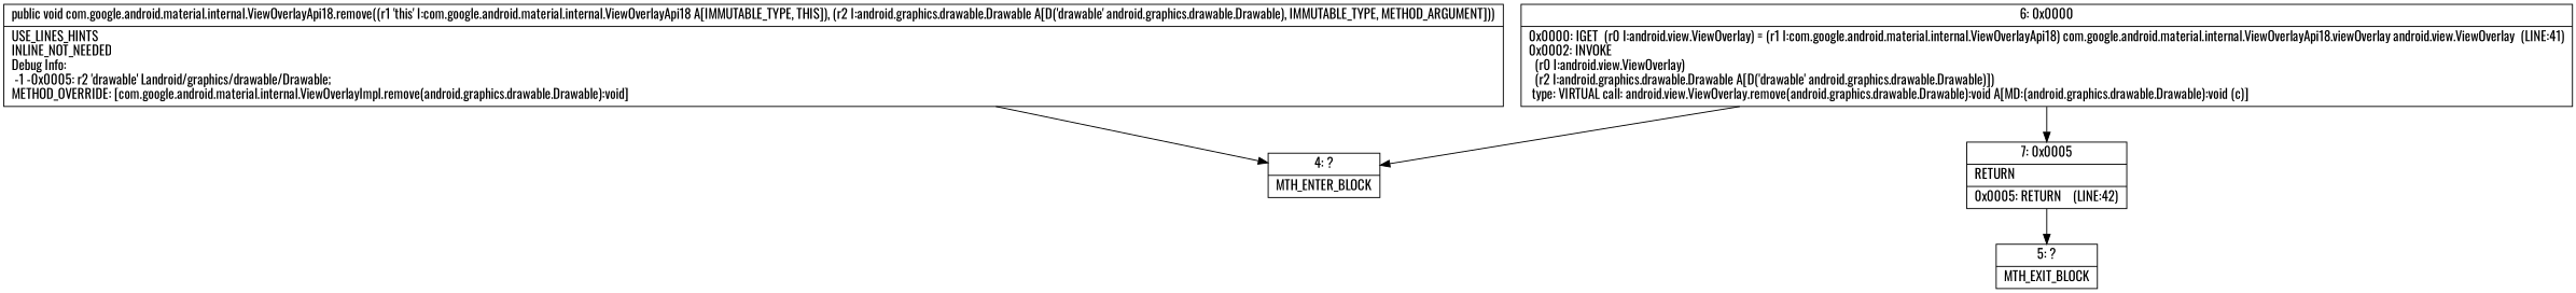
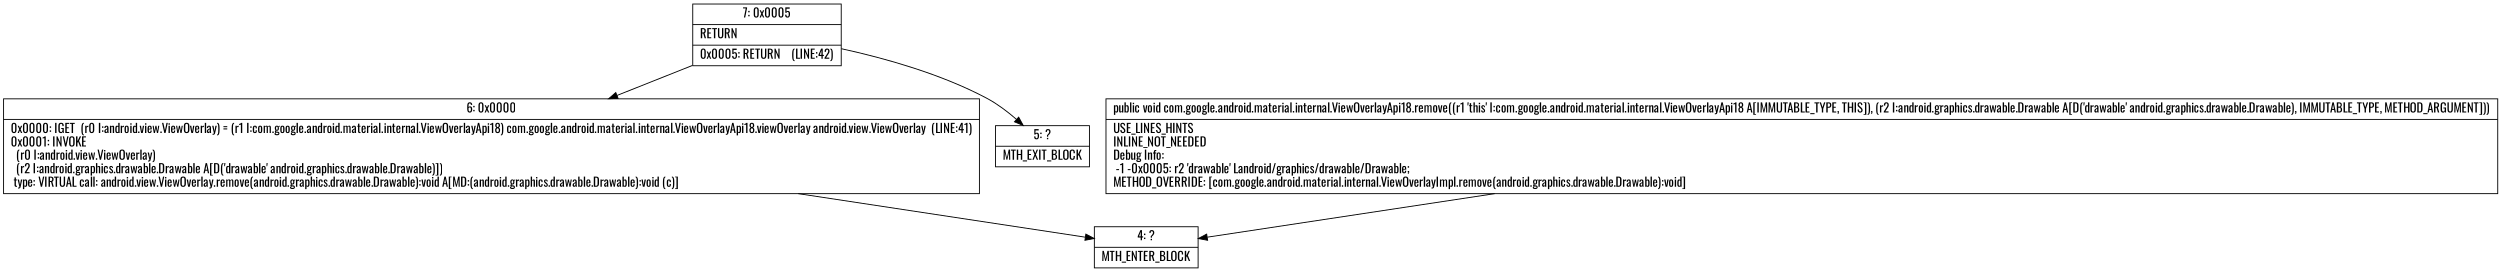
  digraph {
    fontname=Oswald
    node [fontname=Oswald shape=record]
    edge [fontname=Oswald]
    n1 [label="{4\:\ ?|MTH_ENTER_BLOCK\l}"]
-   n2 [label="{6\:\ 0x0000|0x0000: IGET  (r0 I:android.view.ViewOverlay) = (r1 I:com.google.android.material.internal.ViewOverlayApi18) com.google.android.material.internal.ViewOverlayApi18.viewOverlay android.view.ViewOverlay  (LINE:41)\l0x0002: INVOKE  \l  (r0 I:android.view.ViewOverlay)\l  (r2 I:android.graphics.drawable.Drawable A[D('drawable' android.graphics.drawable.Drawable)])\l type: VIRTUAL call: android.view.ViewOverlay.remove(android.graphics.drawable.Drawable):void A[MD:(android.graphics.drawable.Drawable):void (c)]\l}"]
+   n2 [label="{6\:\ 0x0000|0x0000: IGET  (r0 I:android.view.ViewOverlay) = (r1 I:com.google.android.material.internal.ViewOverlayApi18) com.google.android.material.internal.ViewOverlayApi18.viewOverlay android.view.ViewOverlay  (LINE:41)\l0x0001: INVOKE  \l  (r0 I:android.view.ViewOverlay)\l  (r2 I:android.graphics.drawable.Drawable A[D('drawable' android.graphics.drawable.Drawable)])\l type: VIRTUAL call: android.view.ViewOverlay.remove(android.graphics.drawable.Drawable):void A[MD:(android.graphics.drawable.Drawable):void (c)]\l}"]
    n3 [label="{7\:\ 0x0005|RETURN\l|0x0005: RETURN    (LINE:42)\l}"]
    n4 [label="{5\:\ ?|MTH_EXIT_BLOCK\l}"]
    n5 [label="{public void com.google.android.material.internal.ViewOverlayApi18.remove((r1 'this' I:com.google.android.material.internal.ViewOverlayApi18 A[IMMUTABLE_TYPE, THIS]), (r2 I:android.graphics.drawable.Drawable A[D('drawable' android.graphics.drawable.Drawable), IMMUTABLE_TYPE, METHOD_ARGUMENT]))  | USE_LINES_HINTS\lINLINE_NOT_NEEDED\lDebug Info:\l  \-1 \-0x0005: r2 'drawable' Landroid\/graphics\/drawable\/Drawable;\lMETHOD_OVERRIDE: [com.google.android.material.internal.ViewOverlayImpl.remove(android.graphics.drawable.Drawable):void]\l}"]
    n2 -> n1
-   n2 -> n3
+   n3 -> n2
    n3 -> n4
    n5 -> n1
  }
